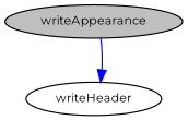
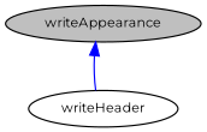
  digraph {
    rankdir=TB
    fontname=Montserrat
    node [color=black fontname=Montserrat fontsize=10 shape=ellipse]
    n1 [fillcolor=grey75 fontcolor=black height=0.2 label=writeAppearance style=filled width=0.4]
    n2 [height=0.2 label=writeHeader width=0.4]
-   n2 -> n1 [color=blue dir=back fontname=Montserrat fontsize=10 labelfontname=Helvetica labelfontsize=10 style=solid]
+   n1 -> n2 [color=blue dir=back fontname=Montserrat fontsize=10 labelfontname=Helvetica labelfontsize=10 style=solid]
  }
